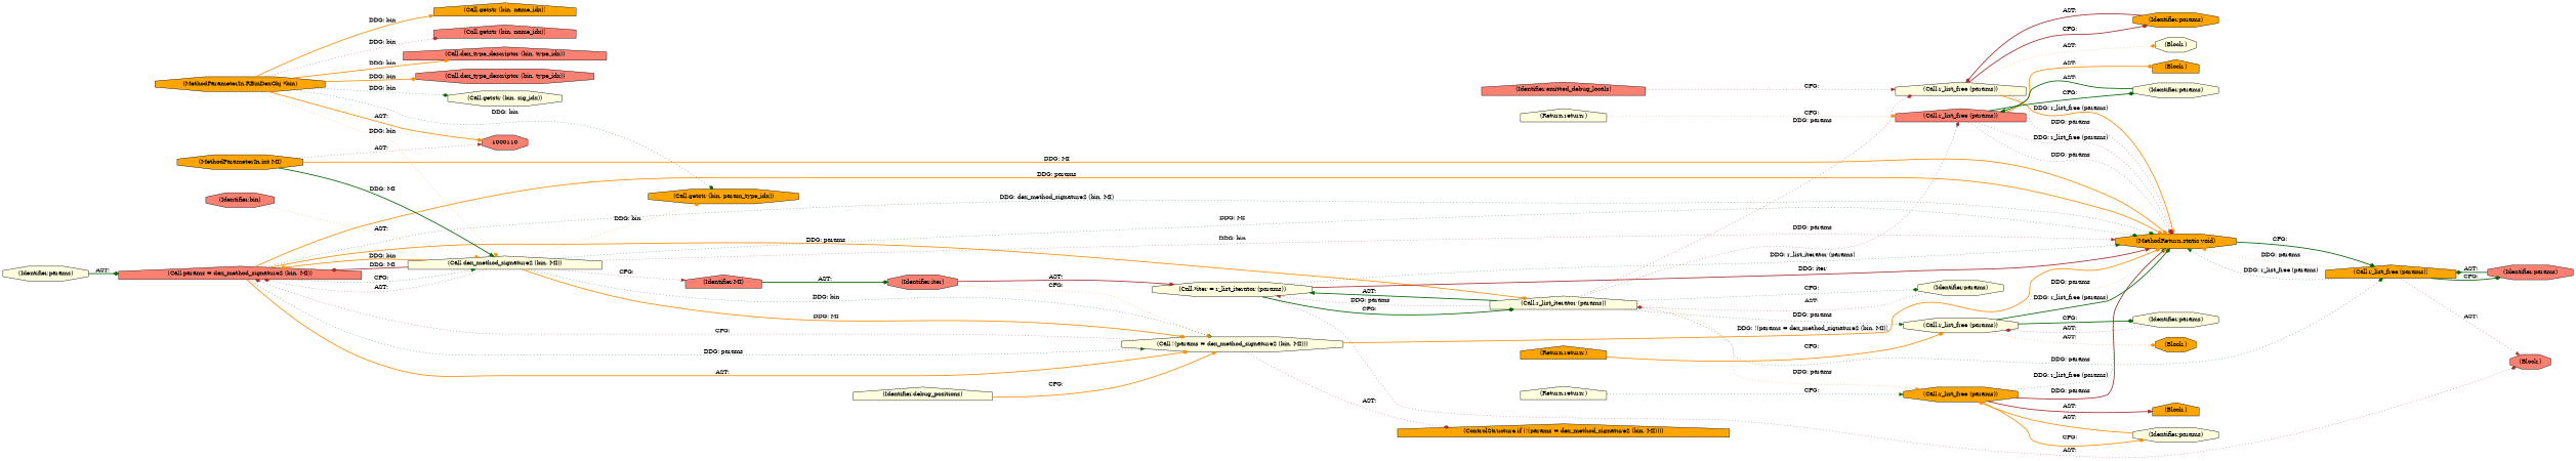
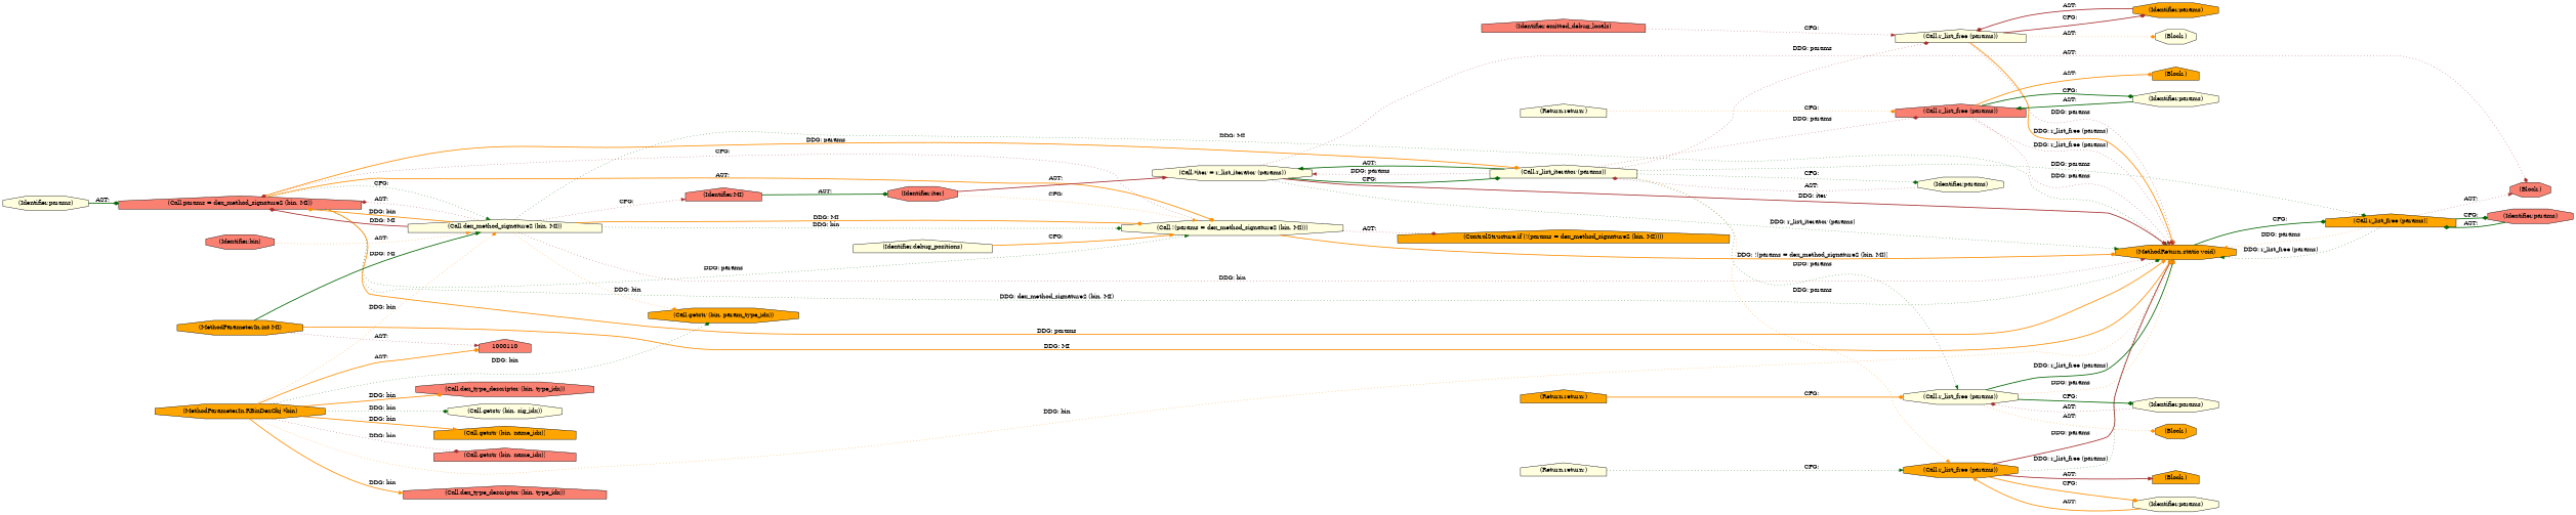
  digraph {
    rankdir=LR
    node [fillcolor=lightyellow shape=octagon style=filled]
    edge [arrowhead=diamond color=darkorange style=dotted]
    n1 [fillcolor=salmon label="(Call,params = dex_method_signature2 (bin, MI))" shape=house]
    n2 [label="(Call,dex_method_signature2 (bin, MI))" shape=house]
    n3 [label="(Call,!(params = dex_method_signature2 (bin, MI)))"]
    n4 [label="(Call,r_list_iterator (params))" shape=house]
    n5 [fillcolor=orange label="(MethodReturn,static void)"]
    n6 [fillcolor=orange label="(Call,getstr (bin, param_type_idx))"]
    n7 [fillcolor=salmon label="(Identifier,MI)" shape=house]
    n8 [fillcolor=orange label="(ControlStructure,if (!(params = dex_method_signature2 (bin, MI))))" shape=house]
    n9 [label="(Call,*iter = r_list_iterator (params))"]
    n10 [label="(Call,r_list_free (params))" shape=house]
    n11 [fillcolor=salmon label="(Call,r_list_free (params))" shape=house]
    n12 [fillcolor=orange label="(Call,r_list_free (params))"]
    n13 [label="(Call,r_list_free (params))"]
    n14 [fillcolor=orange label="(Call,r_list_free (params))" shape=house]
    n15 [label="(Identifier,params)"]
    n16 [fillcolor=salmon label="(Identifier,iter)"]
    n17 [fillcolor=orange label="(MethodParameterIn,RBinDexObj *bin)"]
    n18 [fillcolor=salmon label="(Call,getstr (bin, name_idx))" shape=house]
    n19 [fillcolor=salmon label="(Call,dex_type_descriptor (bin, type_idx))" shape=house]
    n20 [fillcolor=salmon label="(Call,dex_type_descriptor (bin, type_idx))"]
    n21 [label="(Call,getstr (bin, sig_idx))"]
    n22 [fillcolor=orange label="(Call,getstr (bin, name_idx))" shape=house]
-   1000110 [fillcolor=salmon]
+   1000110 [fillcolor=salmon shape=house]
    n24 [fillcolor=orange label="(MethodParameterIn,int MI)"]
    n25 [fillcolor=salmon label="(Block,)"]
    n26 [label="(Block,)"]
    n27 [fillcolor=orange label="(Identifier,params)"]
    n28 [fillcolor=orange label="(Block,)" shape=house]
    n29 [label="(Identifier,params)"]
    n30 [label="(Identifier,params)"]
    n31 [fillcolor=orange label="(Block,)" shape=house]
    n32 [label="(Identifier,params)"]
    n33 [fillcolor=orange label="(Block,)"]
    n34 [fillcolor=salmon label="(Identifier,params)"]
    n35 [label="(Return,return;)" shape=house]
    n36 [label="(Return,return;)" shape=house]
    n37 [fillcolor=salmon label="(Identifier,bin)"]
    n38 [label="(Identifier,debug_positions)" shape=house]
    n39 [label="(Identifier,params)"]
    n40 [fillcolor=orange label="(Return,return;)" shape=house]
    n41 [fillcolor=salmon label="(Identifier,emitted_debug_locals)" shape=house]
    n1 -> n2 [arrowhead=normal color=darkgreen label="CFG: "]
    n1 -> n3 [label="AST: " style=bold]
    n1 -> n3 [arrowhead=normal color=darkgreen label="DDG: params"]
    n1 -> n4 [label="DDG: params" style=bold]
    n1 -> n5 [color=darkgreen label="DDG: dex_method_signature2 (bin, MI)"]
    n1 -> n5 [arrowhead=normal label="DDG: params" style=bold]
    n2 -> n1 [color=brown label="AST: "]
    n2 -> n1 [label="DDG: bin" style=bold]
    n2 -> n1 [color=brown label="DDG: MI" style=bold]
    n2 -> n3 [color=darkgreen label="DDG: bin"]
    n2 -> n3 [label="DDG: MI" style=bold]
    n2 -> n5 [arrowhead=normal color=brown label="DDG: bin"]
    n2 -> n5 [color=darkgreen label="DDG: MI"]
    n2 -> n6 [label="DDG: bin"]
    n2 -> n7 [arrowhead=normal color=brown label="CFG: "]
    n3 -> n1 [color=brown label="CFG: "]
    n3 -> n5 [label="DDG: !(params = dex_method_signature2 (bin, MI))" style=bold]
    n3 -> n8 [color=brown label="AST: "]
    n4 -> n9 [arrowhead=normal color=darkgreen label="AST: " style=bold]
    n4 -> n9 [arrowhead=normal color=brown label="DDG: params"]
    n4 -> n10 [color=brown label="DDG: params"]
    n4 -> n11 [color=brown label="DDG: params"]
    n4 -> n12 [arrowhead=normal label="DDG: params"]
    n4 -> n13 [arrowhead=normal color=darkgreen label="DDG: params"]
    n4 -> n14 [color=darkgreen label="DDG: params"]
    n4 -> n15 [color=darkgreen label="CFG: "]
    n5 -> n14 [color=darkgreen label="CFG: " style=bold]
    n7 -> n16 [color=darkgreen label="AST: " style=bold]
    n9 -> n4 [color=darkgreen label="CFG: " style=bold]
    n9 -> n5 [arrowhead=normal color=brown label="DDG: iter" style=bold]
    n9 -> n5 [arrowhead=normal color=darkgreen label="DDG: r_list_iterator (params)"]
    n9 -> n25 [color=brown label="AST: "]
    n10 -> n5 [color=brown label="DDG: params"]
    n10 -> n5 [arrowhead=normal label="DDG: r_list_free (params)" style=bold]
    n10 -> n26 [label="AST: "]
    n10 -> n27 [color=brown label="CFG: " style=bold]
    n11 -> n5 [color=brown label="DDG: r_list_free (params)"]
    n11 -> n5 [color=brown label="DDG: params"]
    n11 -> n28 [label="AST: " style=bold]
    n11 -> n29 [color=darkgreen label="CFG: " style=bold]
    n12 -> n5 [arrowhead=normal color=brown label="DDG: params" style=bold]
    n12 -> n5 [color=darkgreen label="DDG: r_list_free (params)"]
    n12 -> n30 [label="CFG: " style=bold]
    n12 -> n31 [arrowhead=normal color=brown label="AST: " style=bold]
    n13 -> n5 [color=darkgreen label="DDG: r_list_free (params)" style=bold]
    n13 -> n5 [arrowhead=normal label="DDG: params"]
    n13 -> n32 [color=darkgreen label="CFG: " style=bold]
    n13 -> n33 [label="AST: "]
    n14 -> n5 [arrowhead=normal label="DDG: params"]
    n14 -> n5 [arrowhead=normal color=darkgreen label="DDG: r_list_free (params)"]
    n14 -> n25 [arrowhead=normal color=brown label="AST: "]
    n14 -> n34 [color=darkgreen label="CFG: " style=bold]
    n15 -> n4 [color=brown label="AST: "]
    n16 -> n3 [arrowhead=normal label="CFG: "]
    n16 -> n9 [arrowhead=normal color=brown label="AST: " style=bold]
    n17 -> n2 [label="DDG: bin"]
+   n17 -> n5 [label="DDG: bin"]
    n17 -> n6 [color=darkgreen label="DDG: bin"]
    n17 -> n18 [color=brown label="DDG: bin"]
    n17 -> n19 [arrowhead=normal label="DDG: bin" style=bold]
    n17 -> n20 [label="DDG: bin" style=bold]
    n17 -> n21 [color=darkgreen label="DDG: bin"]
    n17 -> n22 [arrowhead=normal label="DDG: bin" style=bold]
    n17 -> 1000110 [label="AST: " style=bold]
    n24 -> n2 [arrowhead=normal color=darkgreen label="DDG: MI" style=bold]
    n24 -> n5 [label="DDG: MI" style=bold]
    n24 -> 1000110 [arrowhead=normal color=brown label="AST: "]
    n27 -> n10 [color=brown label="AST: " style=bold]
    n29 -> n11 [arrowhead=normal color=darkgreen label="AST: " style=bold]
    n30 -> n12 [arrowhead=normal label="AST: " style=bold]
    n32 -> n13 [color=brown label="AST: "]
    n34 -> n14 [color=darkgreen label="AST: " style=bold]
    n35 -> n11 [label="CFG: "]
    n36 -> n12 [arrowhead=normal color=darkgreen label="CFG: "]
    n37 -> n2 [arrowhead=normal label="AST: "]
    n38 -> n3 [arrowhead=normal label="CFG: " style=bold]
    n39 -> n1 [color=darkgreen label="AST: " style=bold]
    n40 -> n13 [label="CFG: " style=bold]
    n41 -> n10 [arrowhead=normal color=brown label="CFG: "]
  }
